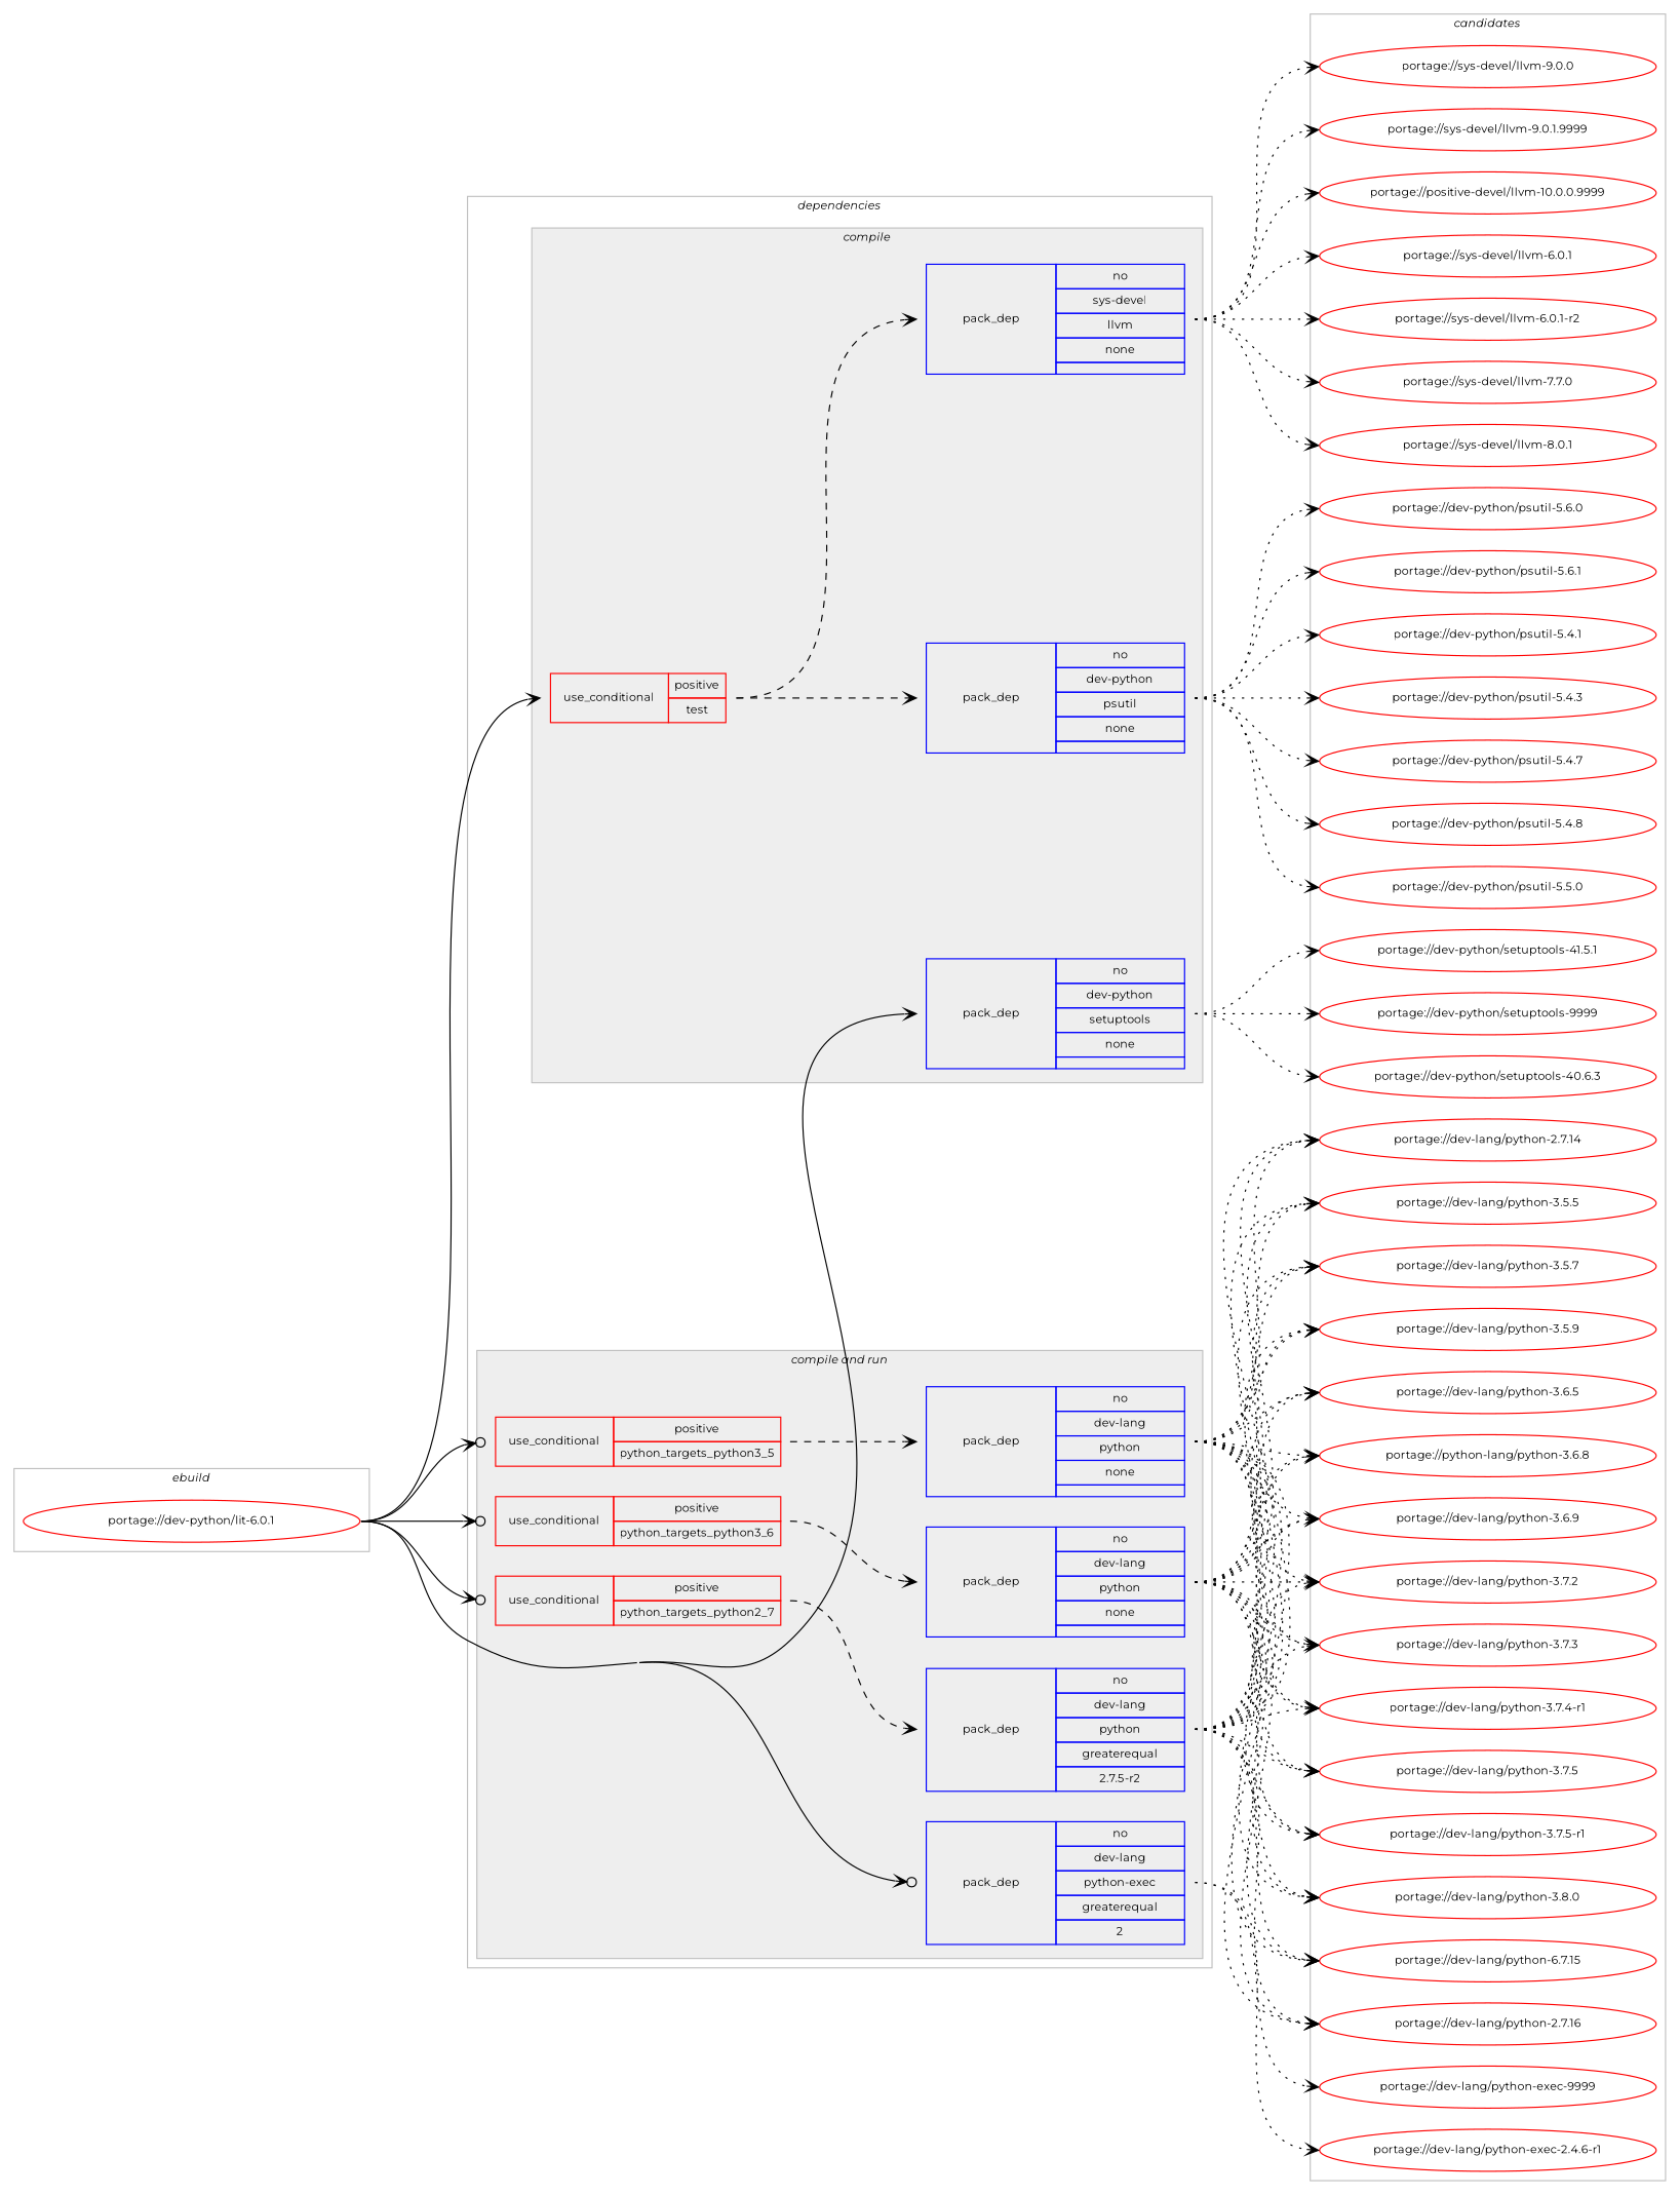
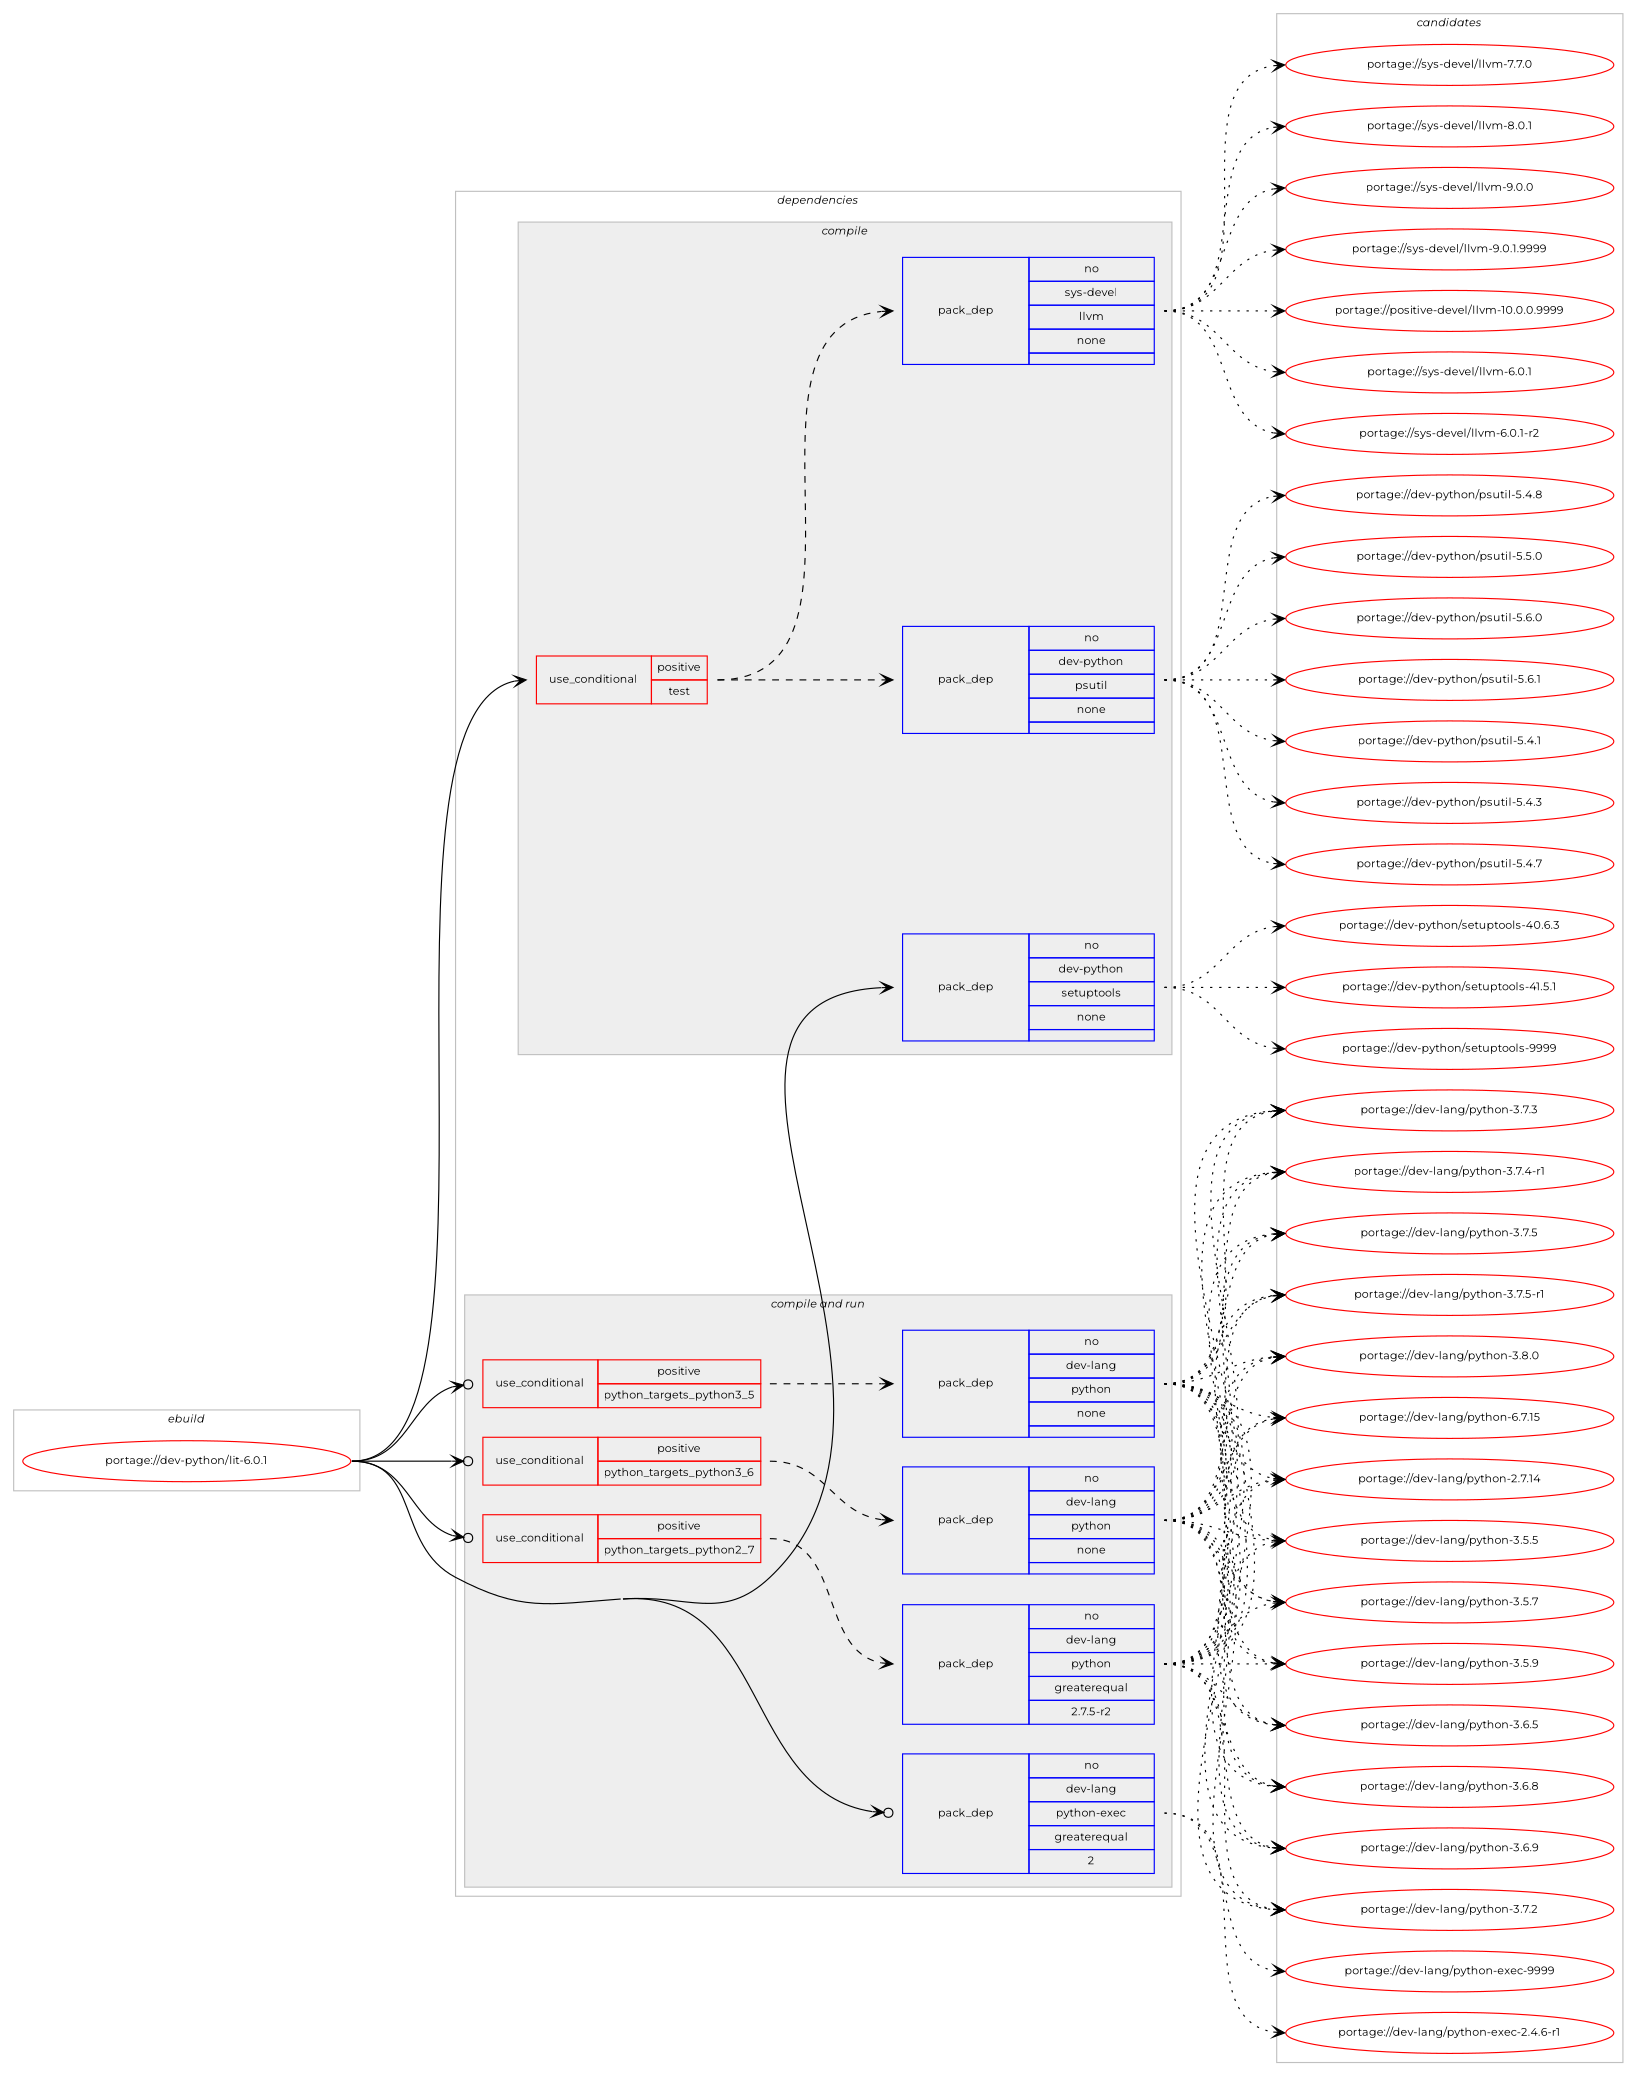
  digraph {
    compound=true
    concentrate=true
    fontname=Montserrat
    fontsize=10
    newrank=true
    rankdir=LR
    ranksep=1.5
    node [color=red fontname=Montserrat fontsize=10]
    edge [arrowhead=vee fontname=Montserrat headport=w style=dotted tailport=e weight=100]
    n1 [label="portage://dev-python/lit-6.0.1" width=4]
    n2 [color=blue label=<<TABLE BORDER="0" CELLBORDER="1" CELLSPACING="0" CELLPADDING="4" WIDTH="220"><TR><TD ROWSPAN="6" CELLPADDING="30">pack_dep</TD></TR><TR><TD WIDTH="110">no</TD></TR><TR><TD>dev-python</TD></TR><TR><TD>psutil</TD></TR><TR><TD>none</TD></TR><TR><TD></TD></TR></TABLE>> shape=none]
    n3 [color=blue label=<<TABLE BORDER="0" CELLBORDER="1" CELLSPACING="0" CELLPADDING="4" WIDTH="220"><TR><TD ROWSPAN="6" CELLPADDING="30">pack_dep</TD></TR><TR><TD WIDTH="110">no</TD></TR><TR><TD>sys-devel</TD></TR><TR><TD>llvm</TD></TR><TR><TD>none</TD></TR><TR><TD></TD></TR></TABLE>> shape=none]
    n4 [label=<<TABLE BORDER="0" CELLBORDER="1" CELLSPACING="0" CELLPADDING="4"><TR><TD ROWSPAN="3" CELLPADDING="10">use_conditional</TD></TR><TR><TD>positive</TD></TR><TR><TD>test</TD></TR></TABLE>> shape=none]
    n5 [color=blue label=<<TABLE BORDER="0" CELLBORDER="1" CELLSPACING="0" CELLPADDING="4" WIDTH="220"><TR><TD ROWSPAN="6" CELLPADDING="30">pack_dep</TD></TR><TR><TD WIDTH="110">no</TD></TR><TR><TD>dev-python</TD></TR><TR><TD>setuptools</TD></TR><TR><TD>none</TD></TR><TR><TD></TD></TR></TABLE>> shape=none]
    n6 [color=blue label=<<TABLE BORDER="0" CELLBORDER="1" CELLSPACING="0" CELLPADDING="4" WIDTH="220"><TR><TD ROWSPAN="6" CELLPADDING="30">pack_dep</TD></TR><TR><TD WIDTH="110">no</TD></TR><TR><TD>dev-lang</TD></TR><TR><TD>python</TD></TR><TR><TD>greaterequal</TD></TR><TR><TD>2.7.5-r2</TD></TR></TABLE>> shape=none]
    n7 [label=<<TABLE BORDER="0" CELLBORDER="1" CELLSPACING="0" CELLPADDING="4"><TR><TD ROWSPAN="3" CELLPADDING="10">use_conditional</TD></TR><TR><TD>positive</TD></TR><TR><TD>python_targets_python2_7</TD></TR></TABLE>> shape=none]
    n8 [color=blue label=<<TABLE BORDER="0" CELLBORDER="1" CELLSPACING="0" CELLPADDING="4" WIDTH="220"><TR><TD ROWSPAN="6" CELLPADDING="30">pack_dep</TD></TR><TR><TD WIDTH="110">no</TD></TR><TR><TD>dev-lang</TD></TR><TR><TD>python</TD></TR><TR><TD>none</TD></TR><TR><TD></TD></TR></TABLE>> shape=none]
    n9 [label=<<TABLE BORDER="0" CELLBORDER="1" CELLSPACING="0" CELLPADDING="4"><TR><TD ROWSPAN="3" CELLPADDING="10">use_conditional</TD></TR><TR><TD>positive</TD></TR><TR><TD>python_targets_python3_5</TD></TR></TABLE>> shape=none]
    n10 [color=blue label=<<TABLE BORDER="0" CELLBORDER="1" CELLSPACING="0" CELLPADDING="4" WIDTH="220"><TR><TD ROWSPAN="6" CELLPADDING="30">pack_dep</TD></TR><TR><TD WIDTH="110">no</TD></TR><TR><TD>dev-lang</TD></TR><TR><TD>python</TD></TR><TR><TD>none</TD></TR><TR><TD></TD></TR></TABLE>> shape=none]
    n11 [label=<<TABLE BORDER="0" CELLBORDER="1" CELLSPACING="0" CELLPADDING="4"><TR><TD ROWSPAN="3" CELLPADDING="10">use_conditional</TD></TR><TR><TD>positive</TD></TR><TR><TD>python_targets_python3_6</TD></TR></TABLE>> shape=none]
    n12 [color=blue label=<<TABLE BORDER="0" CELLBORDER="1" CELLSPACING="0" CELLPADDING="4" WIDTH="220"><TR><TD ROWSPAN="6" CELLPADDING="30">pack_dep</TD></TR><TR><TD WIDTH="110">no</TD></TR><TR><TD>dev-lang</TD></TR><TR><TD>python-exec</TD></TR><TR><TD>greaterequal</TD></TR><TR><TD>2</TD></TR></TABLE>> shape=none]
    n13 [label="portage://dev-python/psutil-5.4.1" width=4]
    n14 [label="portage://dev-python/psutil-5.4.3" width=4]
    n15 [label="portage://dev-python/psutil-5.4.7" width=4]
    n16 [label="portage://dev-python/psutil-5.4.8" width=4]
    n17 [label="portage://dev-python/psutil-5.5.0" width=4]
    n18 [label="portage://dev-python/psutil-5.6.0" width=4]
    n19 [label="portage://dev-python/psutil-5.6.1" width=4]
    n20 [label="portage://dev-lang/python-exec-2.4.6-r1" width=4]
    n21 [label="portage://dev-lang/python-exec-9999" width=4]
    n22 [label="portage://positive-devel/llvm-10.0.0.9999" width=4]
    n23 [label="portage://sys-devel/llvm-6.0.1" width=4]
    n24 [label="portage://sys-devel/llvm-6.0.1-r2" width=4]
    n25 [label="portage://sys-devel/llvm-7.7.0" width=4]
    n26 [label="portage://sys-devel/llvm-8.0.1" width=4]
    n27 [label="portage://sys-devel/llvm-9.0.0" width=4]
    n28 [label="portage://sys-devel/llvm-9.0.1.9999" width=4]
    n29 [label="portage://dev-python/setuptools-40.6.3" width=4]
    n30 [label="portage://dev-python/setuptools-41.5.1" width=4]
    n31 [label="portage://dev-python/setuptools-9999" width=4]
    n32 [label="portage://dev-lang/python-6.7.15" width=4]
-   n33 [label="portage://dev-lang/python-2.7.16" width=4]
    n34 [label="portage://dev-lang/python-2.7.14" width=4]
    n35 [label="portage://dev-lang/python-3.5.5" width=4]
    n36 [label="portage://dev-lang/python-3.5.7" width=4]
    n37 [label="portage://dev-lang/python-3.5.9" width=4]
    n38 [label="portage://dev-lang/python-3.6.5" width=4]
-   n39 [label="portage://python-lang/python-3.6.8" width=4]
+   n39 [label="portage://dev-lang/python-3.6.8" width=4]
    n40 [label="portage://dev-lang/python-3.6.9" width=4]
    n41 [label="portage://dev-lang/python-3.7.2" width=4]
    n42 [label="portage://dev-lang/python-3.7.3" width=4]
    n43 [label="portage://dev-lang/python-3.7.4-r1" width=4]
    n44 [label="portage://dev-lang/python-3.7.5" width=4]
    n45 [label="portage://dev-lang/python-3.7.5-r1" width=4]
    n46 [label="portage://dev-lang/python-3.8.0" width=4]
    subgraph cluster_1 {
      color=gray
      label=<<i>ebuild</i>>
      rank=same
      n1
    }
    subgraph cluster_2 {
      color=gray
      label=<<i>dependencies</i>>
      subgraph cluster_3 {
        color=gray
        fillcolor="#eeeeee"
        label=<<i>compile</i>>
        style=filled
        subgraph sub_4 {
          color=gray
          fillcolor="#eeeeee"
          label=<<i>compile</i>>
          style=filled
          n4
          subgraph sub_5 {
            color=gray
            fillcolor="#eeeeee"
            label=<<i>compile</i>>
            style=filled
            n2
          }
          subgraph sub_6 {
            color=gray
            fillcolor="#eeeeee"
            label=<<i>compile</i>>
            style=filled
            n3
          }
        }
        subgraph sub_7 {
          color=gray
          fillcolor="#eeeeee"
          label=<<i>compile</i>>
          style=filled
          n5
        }
      }
      subgraph cluster_8 {
        color=gray
        fillcolor="#eeeeee"
        label=<<i>compile and run</i>>
        style=filled
        subgraph sub_9 {
          color=gray
          fillcolor="#eeeeee"
          label=<<i>compile and run</i>>
          style=filled
          n7
          subgraph sub_10 {
            color=gray
            fillcolor="#eeeeee"
            label=<<i>compile and run</i>>
            style=filled
            n6
          }
        }
        subgraph sub_11 {
          color=gray
          fillcolor="#eeeeee"
          label=<<i>compile and run</i>>
          style=filled
          n9
          subgraph sub_12 {
            color=gray
            fillcolor="#eeeeee"
            label=<<i>compile and run</i>>
            style=filled
            n8
          }
        }
        subgraph sub_13 {
          color=gray
          fillcolor="#eeeeee"
          label=<<i>compile and run</i>>
          style=filled
          n11
          subgraph sub_14 {
            color=gray
            fillcolor="#eeeeee"
            label=<<i>compile and run</i>>
            style=filled
            n10
          }
        }
        subgraph sub_15 {
          color=gray
          fillcolor="#eeeeee"
          label=<<i>compile and run</i>>
          style=filled
          n12
        }
      }
      subgraph cluster_16 {
        color=gray
        fillcolor="#eeeeee"
        label=<<i>run</i>>
        style=filled
      }
    }
    subgraph cluster_17 {
      color=gray
      label=<<i>candidates</i>>
      rank=same
      subgraph sub_18 {
        color=black
        label=<<i>candidates</i>>
        nodesep=1
        rank=same
        n13
        n14
        n15
        n16
        n17
        n18
        n19
      }
      subgraph sub_19 {
        color=black
        label=<<i>candidates</i>>
        nodesep=1
        rank=same
        n20
        n21
      }
      subgraph sub_20 {
        color=black
        label=<<i>candidates</i>>
        nodesep=1
        rank=same
        n22
        n23
        n24
        n25
        n26
        n27
        n28
      }
      subgraph sub_21 {
        color=black
        label=<<i>candidates</i>>
        nodesep=1
        rank=same
        n29
        n30
        n31
      }
      subgraph sub_22 {
        color=black
        label=<<i>candidates</i>>
        nodesep=1
        rank=same
        n32
-       n33
        n34
        n35
        n36
        n37
        n38
        n39
        n40
        n41
        n42
        n43
        n44
        n45
        n46
      }
      subgraph sub_23 {
        color=black
        label=<<i>candidates</i>>
        nodesep=1
        rank=same
        n32
-       n33
        n34
        n35
        n36
        n37
        n38
        n39
        n40
        n41
        n42
        n43
        n44
        n45
        n46
      }
      subgraph sub_24 {
        color=black
        label=<<i>candidates</i>>
        nodesep=1
        rank=same
        n32
-       n33
        n34
        n35
        n36
        n37
        n38
        n39
        n40
        n41
        n42
        n43
        n44
        n45
        n46
      }
    }
    n1 -> n4 [style=solid weight=20]
    n1 -> n5 [style=solid weight=20]
    n1 -> n7 [arrowhead=odotvee style=solid weight=20]
    n1 -> n9 [arrowhead=odotvee style=solid weight=20]
    n1 -> n11 [arrowhead=odotvee style=solid weight=20]
    n1 -> n12 [arrowhead=odotvee style=solid weight=20]
    n2 -> n13
    n2 -> n14
    n2 -> n15
    n2 -> n16
    n2 -> n17
    n2 -> n18
    n2 -> n19
    n3 -> n22
    n3 -> n23
    n3 -> n24
    n3 -> n25
    n3 -> n26
    n3 -> n27
    n3 -> n28
    n4 -> n2 [style=dashed weight=20]
    n4 -> n3 [style=dashed weight=20]
    n5 -> n29
    n5 -> n30
    n5 -> n31
    n6 -> n32
-   n6 -> n33
    n6 -> n34
    n6 -> n35
    n6 -> n36
    n6 -> n37
    n6 -> n38
    n6 -> n39
    n6 -> n40
    n6 -> n41
    n6 -> n42
    n6 -> n43
    n6 -> n44
    n6 -> n45
    n6 -> n46
    n7 -> n6 [style=dashed weight=20]
    n8 -> n32
-   n8 -> n33
    n8 -> n34
    n8 -> n35
    n8 -> n36
    n8 -> n37
    n8 -> n38
    n8 -> n39
    n8 -> n40
    n8 -> n41
    n8 -> n42
    n8 -> n43
    n8 -> n44
    n8 -> n45
    n8 -> n46
    n9 -> n8 [style=dashed weight=20]
    n10 -> n32
-   n10 -> n33
    n10 -> n34
    n10 -> n35
    n10 -> n36
    n10 -> n37
    n10 -> n38
    n10 -> n39
    n10 -> n40
    n10 -> n41
    n10 -> n42
    n10 -> n43
    n10 -> n44
    n10 -> n45
    n10 -> n46
    n11 -> n10 [style=dashed weight=20]
    n12 -> n20
    n12 -> n21
  }
